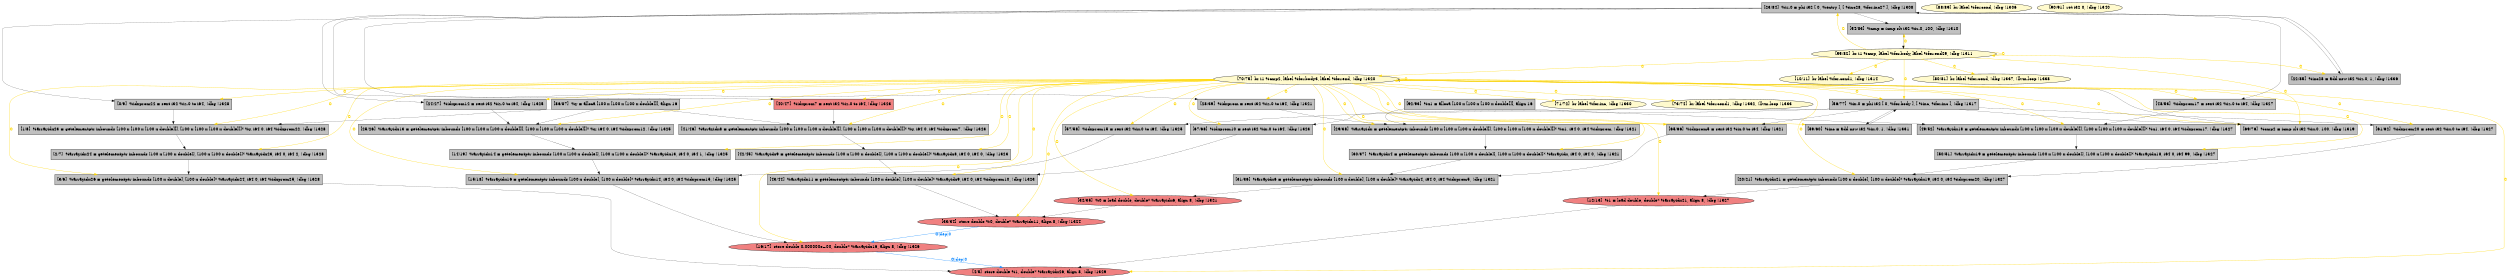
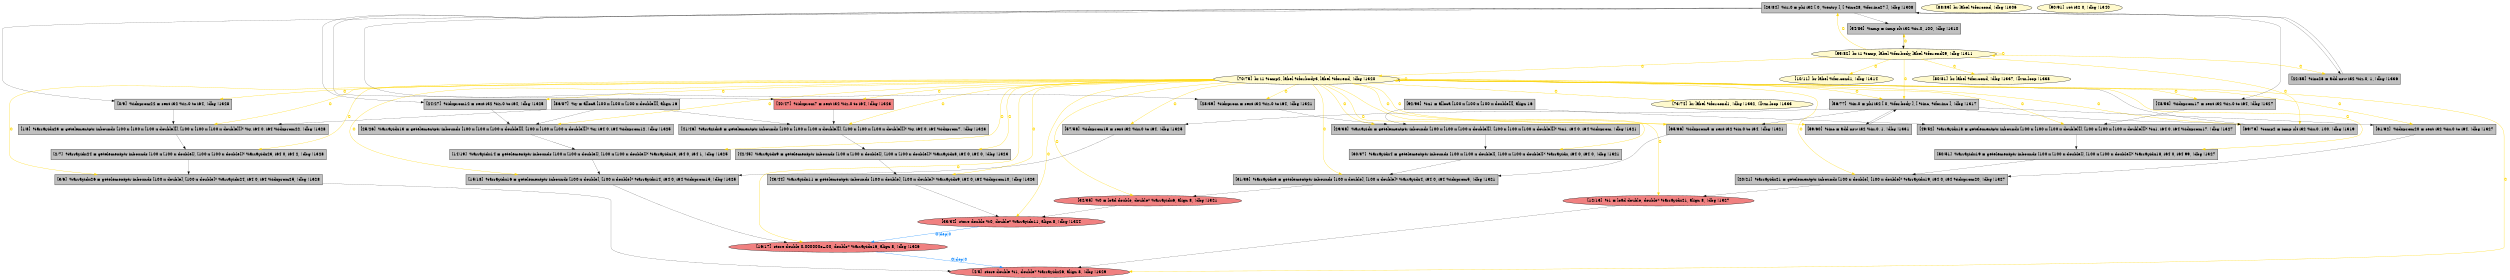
  digraph {
    node [fillcolor=grey shape=rectangle style=filled]
    edge [color=black fontcolor=black penwidth=0.5 style=solid]
    n1 [label="[25/26]  %arrayidx13 = getelementptr inbounds [100 x [100 x [100 x double]]], [100 x [100 x [100 x double]]]* %y, i64 0, i64 %idxprom12, !dbg !1325"]
    n2 [label="[14/19]  %arrayidx14 = getelementptr inbounds [100 x [100 x double]], [100 x [100 x double]]* %arrayidx13, i64 0, i64 1, !dbg !1325"]
    n3 [label="[15/18]  %arrayidx16 = getelementptr inbounds [100 x double], [100 x double]* %arrayidx14, i64 0, i64 %idxprom15, !dbg !1325"]
    n4 [label="[24/27]  %idxprom12 = sext i32 %iz.0 to i64, !dbg !1325"]
    n5 [fillcolor=lightcoral label="[40/47]  %idxprom7 = sext i32 %iz.0 to i64, !dbg !1323"]
    n6 [label="[41/46]  %arrayidx8 = getelementptr inbounds [100 x [100 x [100 x double]]], [100 x [100 x [100 x double]]]* %y, i64 0, i64 %idxprom7, !dbg !1323"]
    n7 [label="[42/45]  %arrayidx9 = getelementptr inbounds [100 x [100 x double]], [100 x [100 x double]]* %arrayidx8, i64 0, i64 0, !dbg !1323"]
    n8 [fillcolor=lemonchiffon label="[80/81]  br label %for.cond, !dbg !1337, !llvm.loop !1338" shape=ellipse]
    n9 [label="[43/44]  %arrayidx11 = getelementptr inbounds [100 x double], [100 x double]* %arrayidx9, i64 0, i64 %idxprom10, !dbg !1323"]
    n10 [fillcolor=lightcoral label="[33/34]  store double %0, double* %arrayidx11, align 8, !dbg !1324" shape=ellipse]
    n11 [fillcolor=lemonchiffon label="[55/82]  br i1 %cmp, label %for.body, label %for.end29, !dbg !1311" shape=ellipse]
    n12 [fillcolor=lemonchiffon label="[10/11]  br label %for.cond1, !dbg !1314" shape=ellipse]
    n13 [label="[69/76]  %cmp2 = icmp slt i32 %ix.0, 100, !dbg !1319"]
    n14 [fillcolor=lemonchiffon label="[70/75]  br i1 %cmp2, label %for.body3, label %for.end, !dbg !1320" shape=ellipse]
    n15 [label="[56/77]  %ix.0 = phi i32 [ 0, %for.body ], [ %inc, %for.inc ], !dbg !1317"]
    n16 [label="[23/84]  %iz.0 = phi i32 [ 0, %entry ], [ %inc28, %for.inc27 ], !dbg !1308"]
    n17 [label="[54/83]  %cmp = icmp slt i32 %iz.0, 100, !dbg !1310"]
    n18 [label="[22/85]  %inc28 = add nsw i32 %iz.0, 1, !dbg !1336"]
-   n19 [fillcolor=lemonchiffon label="[71/72]  br label %for.inc, !dbg !1330" shape=ellipse]
    n20 [label="[65/66]  %idxprom5 = sext i32 %ix.0 to i64, !dbg !1321"]
    n21 [label="[31/36]  %arrayidx6 = getelementptr inbounds [100 x double], [100 x double]* %arrayidx4, i64 0, i64 %idxprom5, !dbg !1321"]
    n22 [label="[1/8]  %arrayidx23 = getelementptr inbounds [100 x [100 x [100 x double]]], [100 x [100 x [100 x double]]]* %y, i64 0, i64 %idxprom22, !dbg !1328"]
    n23 [fillcolor=lightcoral label="[16/17]  store double 0.000000e+00, double* %arrayidx16, align 8, !dbg !1326" shape=ellipse]
    n24 [fillcolor=lightcoral label="[4/5]  store double %1, double* %arrayidx26, align 8, !dbg !1329" shape=ellipse]
    n25 [label="[3/6]  %arrayidx26 = getelementptr inbounds [100 x double], [100 x double]* %arrayidx24, i64 0, i64 %idxprom25, !dbg !1328"]
    n26 [label="[61/62]  %idxprom20 = sext i32 %ix.0 to i64, !dbg !1327"]
    n27 [label="[20/21]  %arrayidx21 = getelementptr inbounds [100 x double], [100 x double]* %arrayidx19, i64 0, i64 %idxprom20, !dbg !1327"]
    n28 [label="[0/9]  %idxprom22 = sext i32 %iz.0 to i64, !dbg !1328"]
    n29 [label="[49/52]  %arrayidx18 = getelementptr inbounds [100 x [100 x [100 x double]]], [100 x [100 x [100 x double]]]* %x1, i64 0, i64 %idxprom17, !dbg !1327"]
    n30 [label="[50/51]  %arrayidx19 = getelementptr inbounds [100 x [100 x double]], [100 x [100 x double]]* %arrayidx18, i64 0, i64 99, !dbg !1327"]
    n31 [fillcolor=lightcoral label="[32/35]  %0 = load double, double* %arrayidx6, align 8, !dbg !1321" shape=ellipse]
    n32 [label="[59/60]  %inc = add nsw i32 %ix.0, 1, !dbg !1331"]
    n33 [fillcolor=lightcoral label="[12/13]  %1 = load double, double* %arrayidx21, align 8, !dbg !1327" shape=ellipse]
    n34 [label="[28/39]  %idxprom = sext i32 %iz.0 to i64, !dbg !1321"]
    n35 [label="[29/38]  %arrayidx = getelementptr inbounds [100 x [100 x [100 x double]]], [100 x [100 x [100 x double]]]* %x1, i64 0, i64 %idxprom, !dbg !1321"]
    n36 [label="[48/53]  %idxprom17 = sext i32 %iz.0 to i64, !dbg !1327"]
    n37 [label="[2/7]  %arrayidx24 = getelementptr inbounds [100 x [100 x double]], [100 x [100 x double]]* %arrayidx23, i64 0, i64 2, !dbg !1328"]
    n38 [fillcolor=lemonchiffon label="[73/74]  br label %for.cond1, !dbg !1332, !llvm.loop !1333" shape=ellipse]
    n39 [label="[30/37]  %arrayidx4 = getelementptr inbounds [100 x [100 x double]], [100 x [100 x double]]* %arrayidx, i64 0, i64 0, !dbg !1321"]
-   n40 [label="[67/68]  %idxprom10 = sext i32 %ix.0 to i64, !dbg !1323"]
    n41 [label="[57/58]  %idxprom15 = sext i32 %ix.0 to i64, !dbg !1325"]
    n42 [label="[86/87]  %y = alloca [100 x [100 x [100 x double]]], align 16"]
    n43 [fillcolor=lemonchiffon label="[88/89]  br label %for.cond, !dbg !1306" shape=ellipse]
    n44 [fillcolor=lemonchiffon label="[90/91]  ret i32 0, !dbg !1340" shape=ellipse]
    n45 [label="[92/93]  %x1 = alloca [100 x [100 x [100 x double]]], align 16"]
    n1 -> n2
    n2 -> n3
    n3 -> n23
    n4 -> n1
    n5 -> n6
    n6 -> n7
    n7 -> n9
    n9 -> n10
    n10 -> n23 [color=dodgerblue fontcolor=dodgerblue label="O|dep|0" penwidth=1.0]
    n11 -> n8 [color=gold fontcolor=gold label=C penwidth=1.0]
    n11 -> n11 [color=gold fontcolor=gold label=C penwidth=1.0]
    n11 -> n12 [color=gold fontcolor=gold label=C penwidth=1.0]
    n11 -> n13 [color=gold fontcolor=gold label=C penwidth=1.0]
    n11 -> n14 [color=gold fontcolor=gold label=C penwidth=1.0]
    n11 -> n15 [color=gold fontcolor=gold label=C penwidth=1.0]
    n11 -> n16 [color=gold fontcolor=gold label=C penwidth=1.0]
    n11 -> n17 [color=gold fontcolor=gold label=C penwidth=1.0]
    n11 -> n18 [color=gold fontcolor=gold label=C penwidth=1.0]
    n13 -> n14
    n14 -> n1 [color=gold fontcolor=gold label=C penwidth=1.0]
    n14 -> n2 [color=gold fontcolor=gold label=C penwidth=1.0]
    n14 -> n3 [color=gold fontcolor=gold label=C penwidth=1.0]
    n14 -> n4 [color=gold fontcolor=gold label=C penwidth=1.0]
    n14 -> n5 [color=gold fontcolor=gold label=C penwidth=1.0]
    n14 -> n6 [color=gold fontcolor=gold label=C penwidth=1.0]
    n14 -> n7 [color=gold fontcolor=gold label=C penwidth=1.0]
    n14 -> n9 [color=gold fontcolor=gold label=C penwidth=1.0]
    n14 -> n10 [color=gold fontcolor=gold label=C penwidth=1.0]
    n14 -> n13 [color=gold fontcolor=gold label=C penwidth=1.0]
    n14 -> n14 [color=gold fontcolor=gold label=C penwidth=1.0]
    n14 -> n15 [color=gold fontcolor=gold label=C penwidth=1.0]
-   n14 -> n19 [color=gold fontcolor=gold label=C penwidth=1.0]
    n14 -> n20 [color=gold fontcolor=gold label=C penwidth=1.0]
    n14 -> n21 [color=gold fontcolor=gold label=C penwidth=1.0]
    n14 -> n22 [color=gold fontcolor=gold label=C penwidth=1.0]
    n14 -> n23 [color=gold fontcolor=gold label=C penwidth=1.0]
    n14 -> n24 [color=gold fontcolor=gold label=C penwidth=1.0]
    n14 -> n25 [color=gold fontcolor=gold label=C penwidth=1.0]
    n14 -> n26 [color=gold fontcolor=gold label=C penwidth=1.0]
    n14 -> n27 [color=gold fontcolor=gold label=C penwidth=1.0]
    n14 -> n28 [color=gold fontcolor=gold label=C penwidth=1.0]
    n14 -> n29 [color=gold fontcolor=gold label=C penwidth=1.0]
    n14 -> n30 [color=gold fontcolor=gold label=C penwidth=1.0]
    n14 -> n31 [color=gold fontcolor=gold label=C penwidth=1.0]
    n14 -> n32 [color=gold fontcolor=gold label=C penwidth=1.0]
    n14 -> n33 [color=gold fontcolor=gold label=C penwidth=1.0]
    n14 -> n34 [color=gold fontcolor=gold label=C penwidth=1.0]
    n14 -> n35 [color=gold fontcolor=gold label=C penwidth=1.0]
    n14 -> n36 [color=gold fontcolor=gold label=C penwidth=1.0]
    n14 -> n37 [color=gold fontcolor=gold label=C penwidth=1.0]
    n14 -> n38 [color=gold fontcolor=gold label=C penwidth=1.0]
    n14 -> n39 [color=gold fontcolor=gold label=C penwidth=1.0]
-   n14 -> n40 [color=gold fontcolor=gold label=C penwidth=1.0]
    n14 -> n41 [color=gold fontcolor=gold label=C penwidth=1.0]
    n15 -> n13
    n15 -> n20
    n15 -> n26
    n15 -> n32
-   n15 -> n40
    n15 -> n41
    n16 -> n4
    n16 -> n5
    n16 -> n17
    n16 -> n18
    n16 -> n28
    n16 -> n34
    n16 -> n36
    n17 -> n11
    n18 -> n16
    n20 -> n21
    n21 -> n31
    n22 -> n37
    n23 -> n24 [color=dodgerblue fontcolor=dodgerblue label="O|dep|0" penwidth=1.0]
    n25 -> n24
    n26 -> n27
    n27 -> n33
    n28 -> n22
    n29 -> n30
    n30 -> n27
    n31 -> n10
    n32 -> n15
    n33 -> n24
    n34 -> n35
    n35 -> n39
    n36 -> n29
    n37 -> n25
    n39 -> n21
-   n40 -> n9
    n41 -> n3
    n42 -> n1
    n42 -> n6
    n42 -> n22
    n45 -> n29
    n45 -> n35
  }
